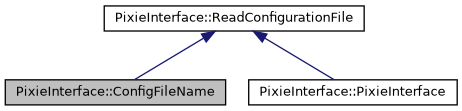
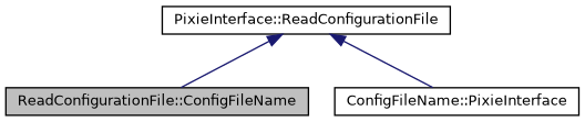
  digraph {
    rankdir=TB
    node [color=black fillcolor=white fontname=Helvetica fontsize=10 shape=record style=filled]
    edge [color=midnightblue dir=back fontname=Helvetica fontsize=10 labelfontname=Helvetica labelfontsize=10 style=solid]
-   n1 [fillcolor=grey75 fontcolor=black height=0.2 label="PixieInterface::ConfigFileName" width=0.4]
+   n1 [fillcolor=grey75 fontcolor=black height=0.2 label="ReadConfigurationFile::ConfigFileName" width=0.4]
    n2 [height=0.2 label="PixieInterface::ReadConfigurationFile" width=0.4]
-   n3 [height=0.2 label="PixieInterface::PixieInterface" width=0.4]
+   n3 [height=0.2 label="ConfigFileName::PixieInterface" width=0.4]
    n2 -> n1
    n2 -> n3
  }
